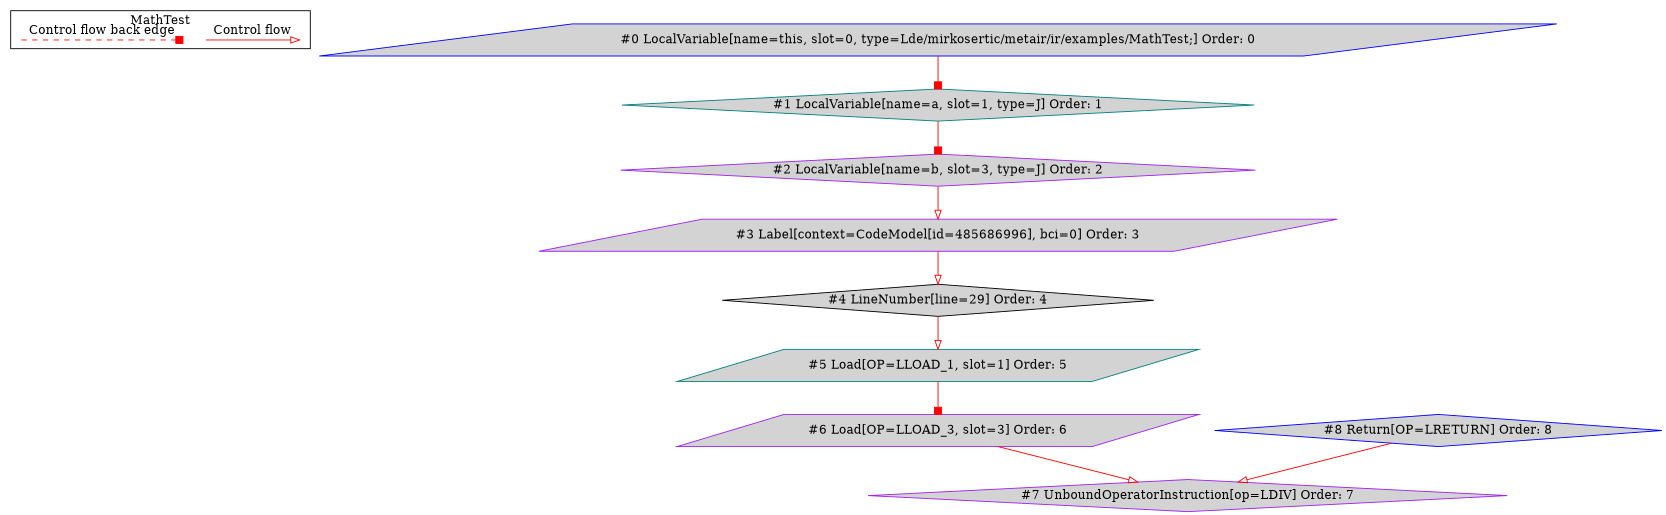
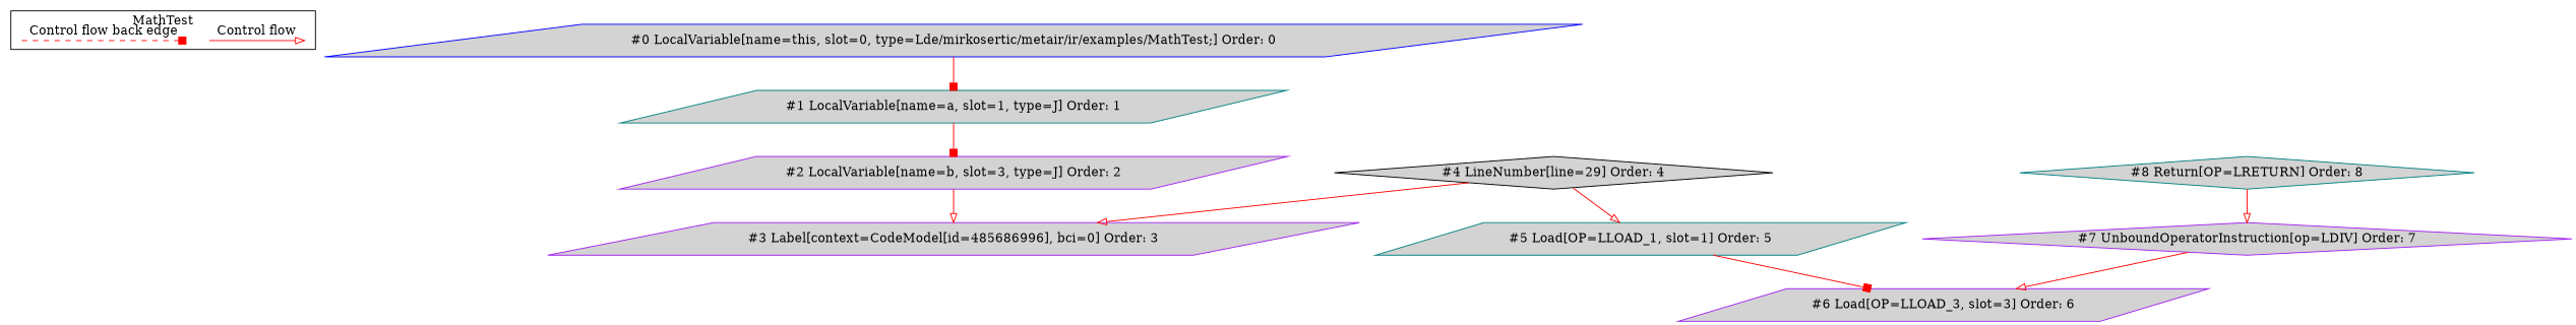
  digraph {
    ordering=in
    node [shape=parallelogram style=filled fillcolor=lightgrey]
    edge [arrowhead=onormal color=red]
    c0 [shape=point style=invis fillcolor=""]
    c1 [shape=point style=invis fillcolor=""]
    c2 [shape=point style=invis fillcolor=""]
    c3 [shape=point style=invis fillcolor=""]
    n5 [color=blue label="#0 LocalVariable[name=this, slot=0, type=Lde/mirkosertic/metair/ir/examples/MathTest;] Order: 0"]
-   n6 [color=teal label="#1 LocalVariable[name=a, slot=1, type=J] Order: 1" shape=diamond]
-   n7 [color=purple label="#2 LocalVariable[name=b, slot=3, type=J] Order: 2" shape=diamond]
+   n6 [color=teal label="#1 LocalVariable[name=a, slot=1, type=J] Order: 1"]
+   n7 [color=purple label="#2 LocalVariable[name=b, slot=3, type=J] Order: 2"]
    n8 [color=purple label="#3 Label[context=CodeModel[id=485686996], bci=0] Order: 3"]
    n9 [color=black label="#4 LineNumber[line=29] Order: 4" shape=diamond]
    n10 [color=teal label="#5 Load[OP=LLOAD_1, slot=1] Order: 5"]
    n11 [color=purple label="#6 Load[OP=LLOAD_3, slot=3] Order: 6"]
    n12 [color=purple label="#7 UnboundOperatorInstruction[op=LDIV] Order: 7" shape=diamond]
-   n13 [color=blue label="#8 Return[OP=LRETURN] Order: 8" shape=diamond]
+   n13 [color=teal label="#8 Return[OP=LRETURN] Order: 8" shape=diamond]
    subgraph cluster_1 {
      label=MathTest
      subgraph sub_2 {
        label=Legend
        rank=same
        c0
        c1
        c2
        c3
      }
    }
    c0 -> c1 [label="Control flow" style=solid]
    c2 -> c3 [arrowhead=box label="Control flow back edge" style=dashed]
    n5 -> n6 [arrowhead=box]
    n6 -> n7 [arrowhead=box]
    n7 -> n8
-   n8 -> n9
+   n9 -> n8
    n9 -> n10
    n10 -> n11 [arrowhead=box]
-   n11 -> n12
+   n12 -> n11
    n13 -> n12
  }
